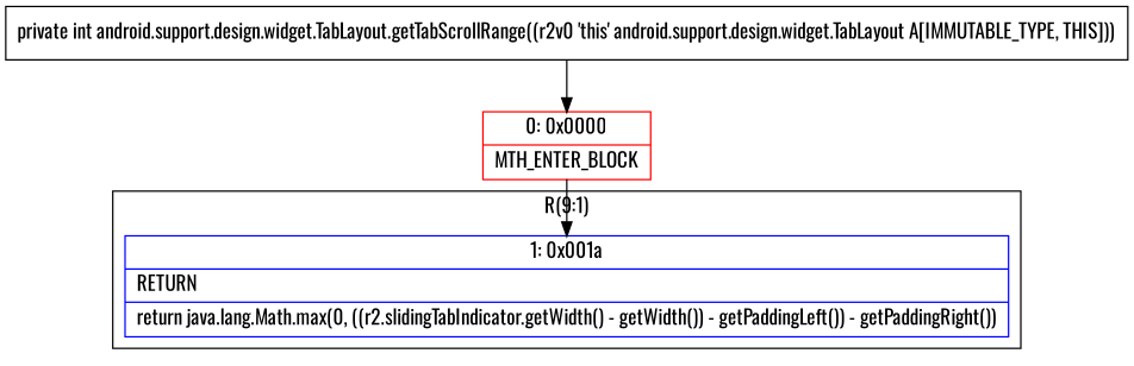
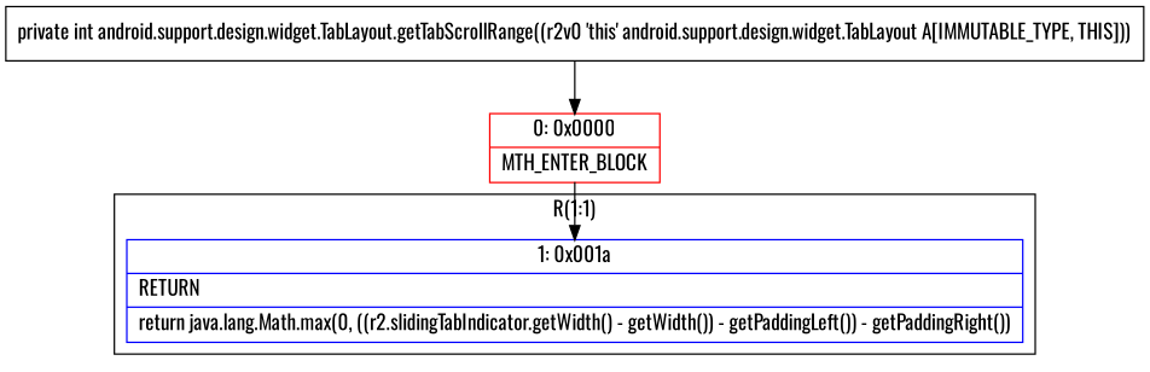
  digraph {
    fontname=Oswald
    node [shape=record fontname=Oswald]
    edge [fontname=Oswald]
    n1 [color=blue label="{1\:\ 0x001a|RETURN\l|return java.lang.Math.max(0, ((r2.slidingTabIndicator.getWidth() \- getWidth()) \- getPaddingLeft()) \- getPaddingRight())\l}"]
    n2 [color=red label="{0\:\ 0x0000|MTH_ENTER_BLOCK\l}"]
    n3 [label="{private int android.support.design.widget.TabLayout.getTabScrollRange((r2v0 'this' android.support.design.widget.TabLayout A[IMMUTABLE_TYPE, THIS])) }"]
    subgraph cluster_1 {
-     label="R(9:1)"
+     label="R(1:1)"
      n1
    }
    n2 -> n1
    n3 -> n2
  }
